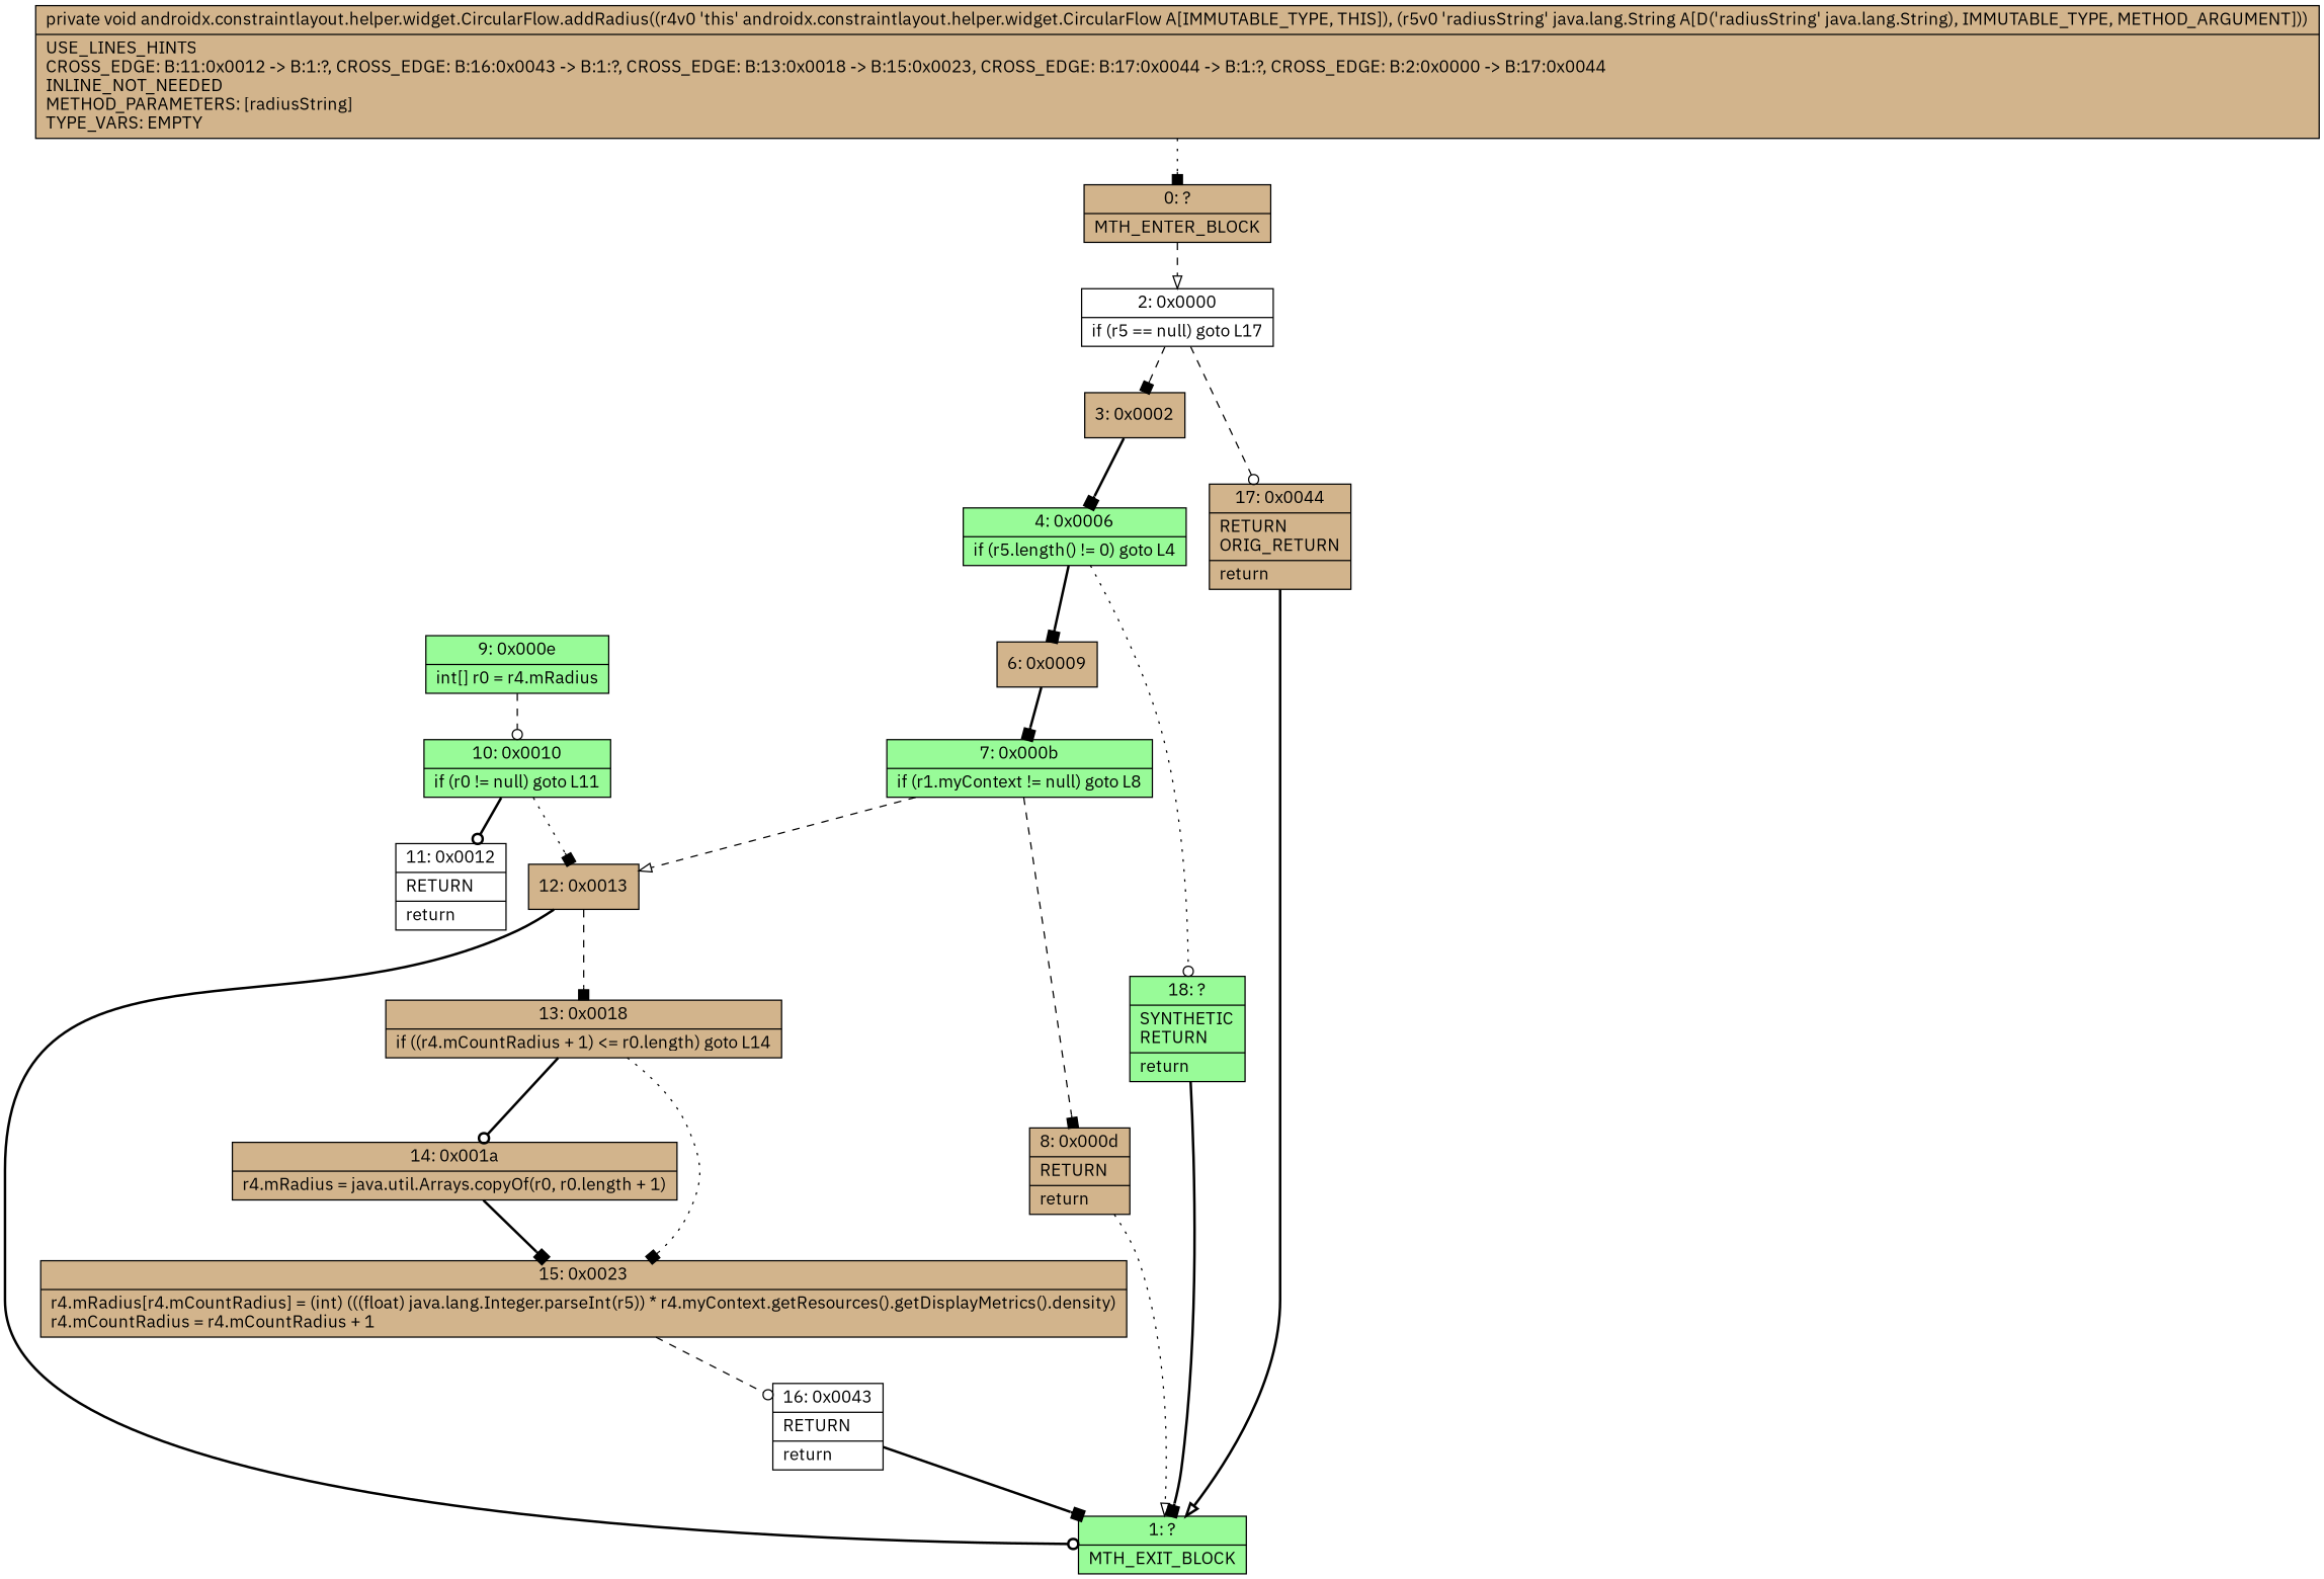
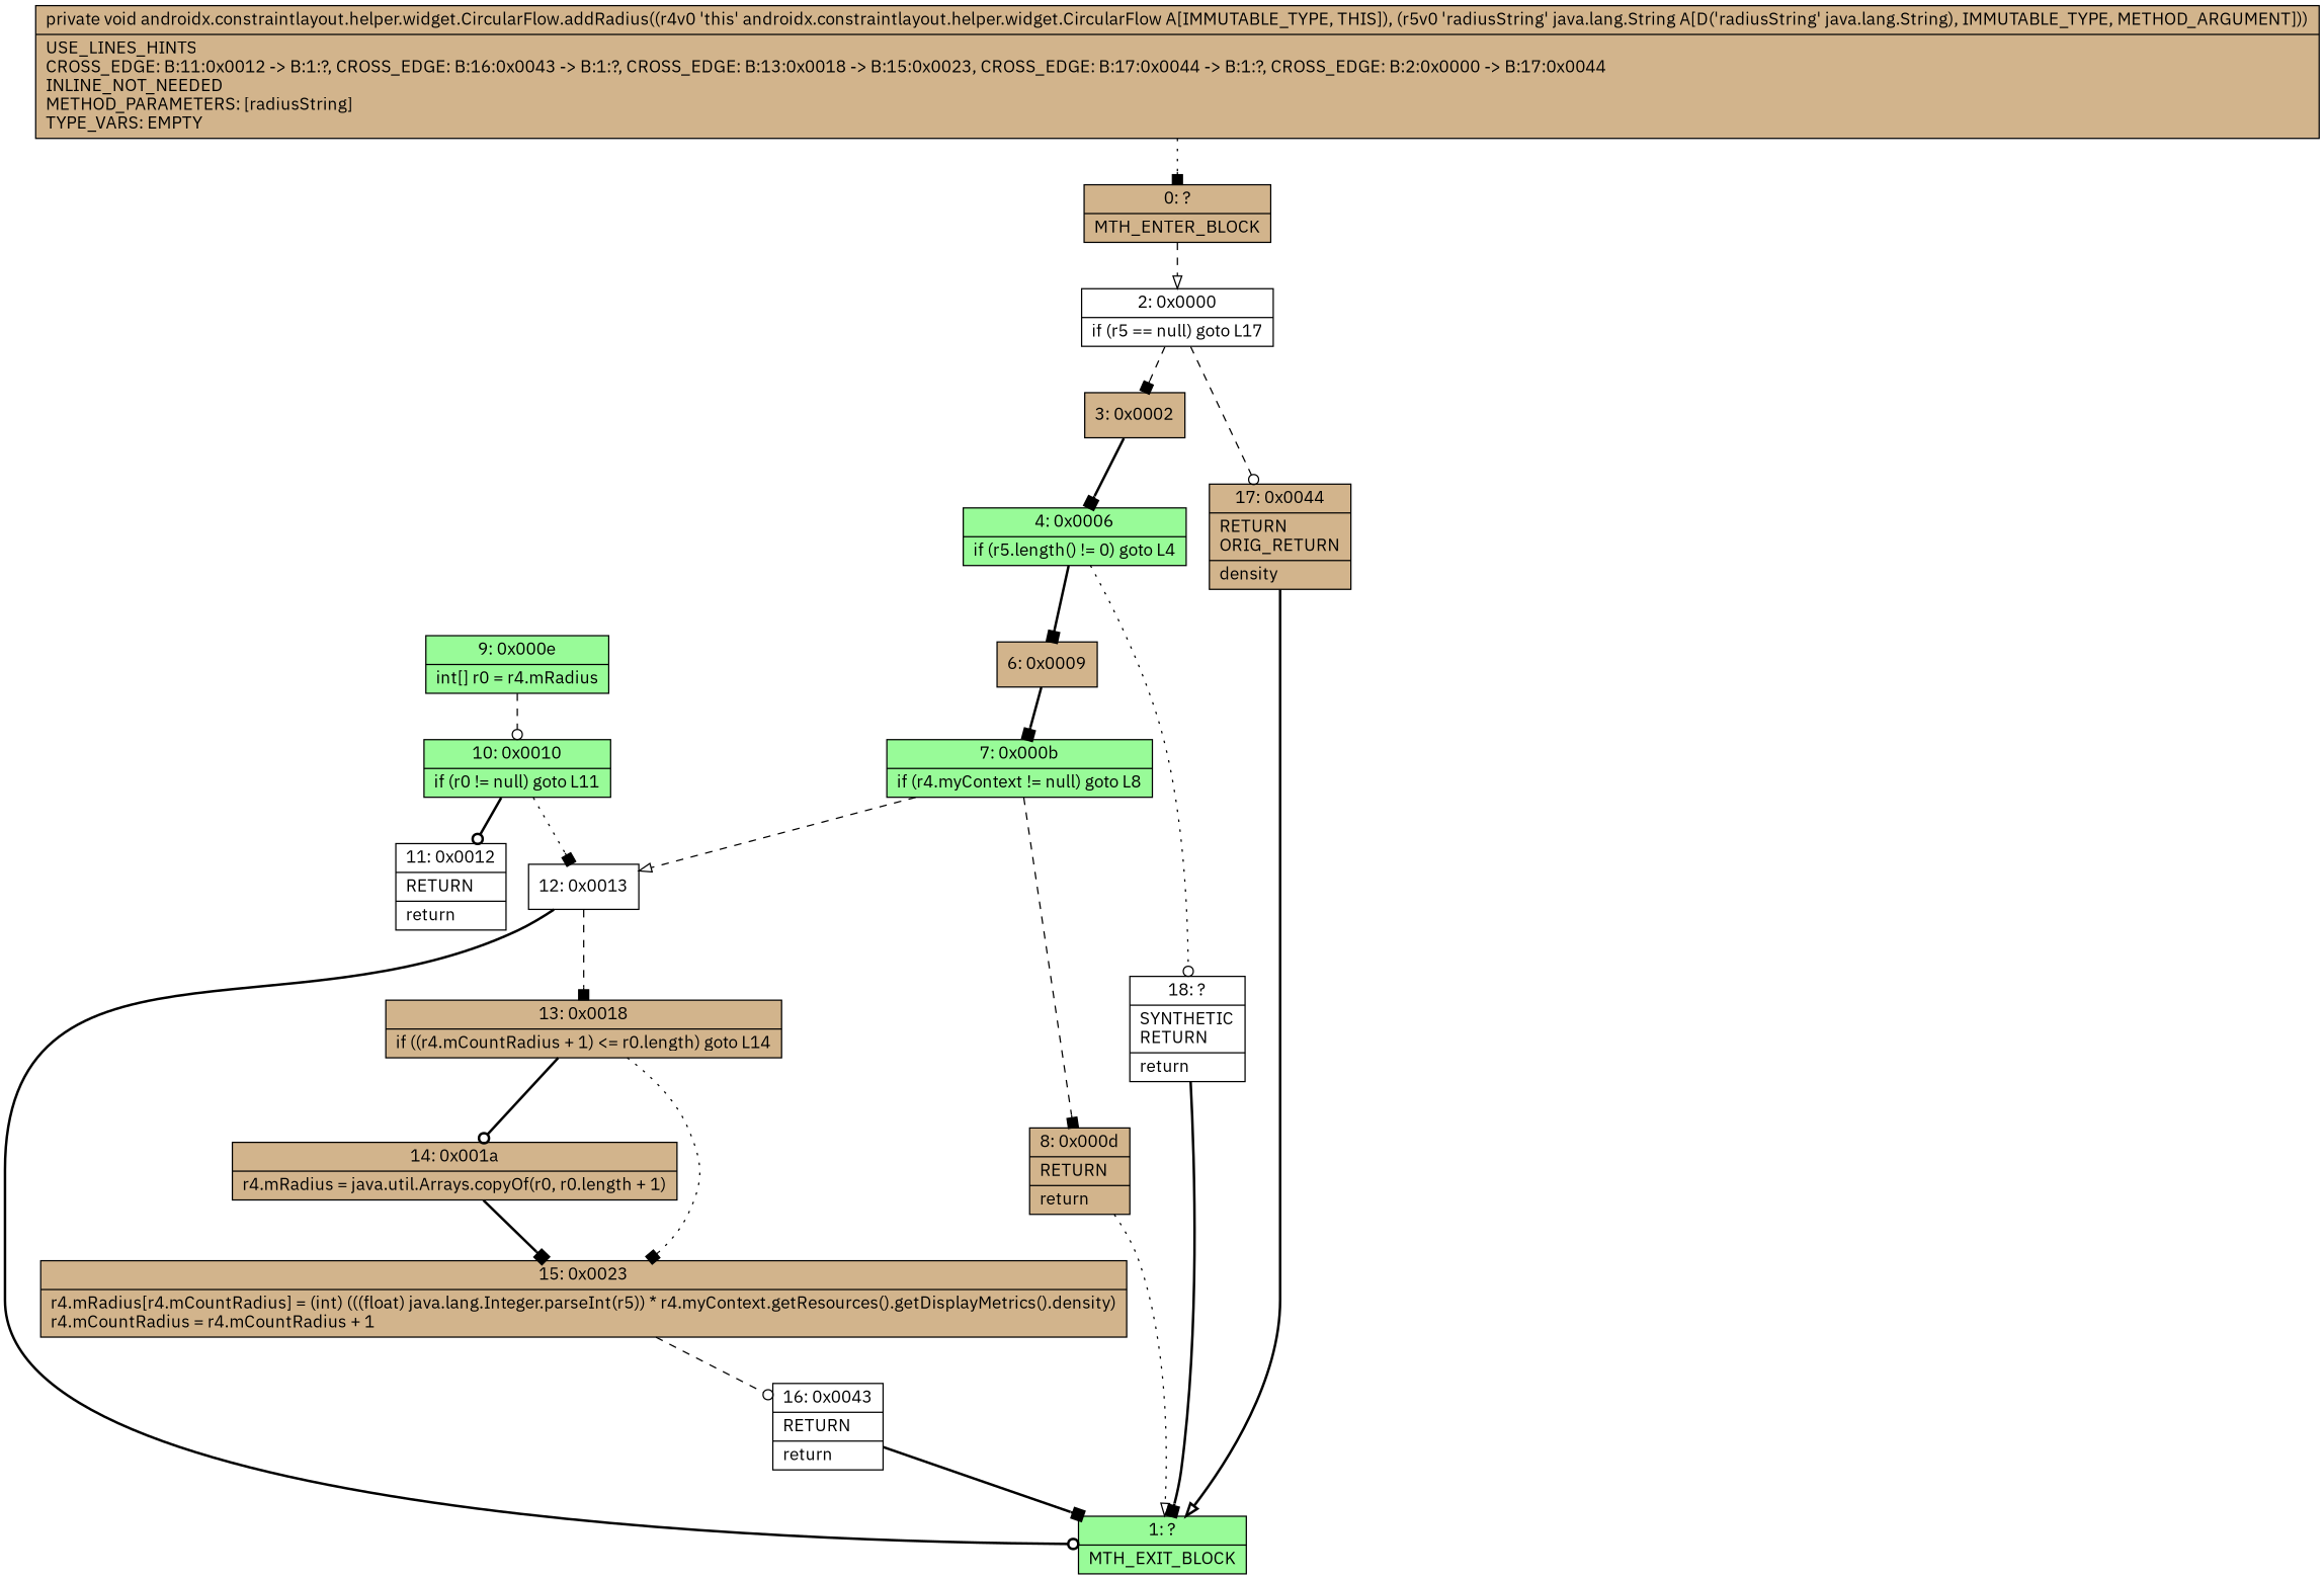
  digraph {
    fontname="IBM Plex Sans"
    node [fillcolor=tan fontname="IBM Plex Sans" shape=record style=filled]
    edge [arrowhead=box fontname="IBM Plex Sans" style=bold]
    n1 [label="{0\:\ ?|MTH_ENTER_BLOCK\l}"]
    n2 [fillcolor=white label="{2\:\ 0x0000|if (r5 == null) goto L17\l}"]
    n3 [label="{3\:\ 0x0002}"]
-   n4 [label="{17\:\ 0x0044|RETURN\lORIG_RETURN\l|return\l}"]
+   n4 [label="{17\:\ 0x0044|RETURN\lORIG_RETURN\l|density\l}"]
    n5 [fillcolor=palegreen label="{4\:\ 0x0006|if (r5.length() != 0) goto L4\l}"]
    n6 [fillcolor=palegreen label="{1\:\ ?|MTH_EXIT_BLOCK\l}"]
    n7 [label="{6\:\ 0x0009}"]
-   n8 [fillcolor=palegreen label="{18\:\ ?|SYNTHETIC\lRETURN\l|return\l}"]
-   n9 [fillcolor=palegreen label="{7\:\ 0x000b|if (r1.myContext != null) goto L8\l}"]
+   n8 [fillcolor=white label="{18\:\ ?|SYNTHETIC\lRETURN\l|return\l}"]
+   n9 [fillcolor=palegreen label="{7\:\ 0x000b|if (r4.myContext != null) goto L8\l}"]
    n10 [label="{8\:\ 0x000d|RETURN\l|return\l}"]
-   n11 [label="{12\:\ 0x0013}"]
+   n11 [fillcolor=white label="{12\:\ 0x0013}"]
    n12 [fillcolor=palegreen label="{9\:\ 0x000e|int[] r0 = r4.mRadius\l}"]
    n13 [fillcolor=palegreen label="{10\:\ 0x0010|if (r0 != null) goto L11\l}"]
    n14 [fillcolor=white label="{11\:\ 0x0012|RETURN\l|return\l}"]
    n15 [label="{13\:\ 0x0018|if ((r4.mCountRadius + 1) \<= r0.length) goto L14\l}"]
    n16 [label="{14\:\ 0x001a|r4.mRadius = java.util.Arrays.copyOf(r0, r0.length + 1)\l}"]
    n17 [label="{15\:\ 0x0023|r4.mRadius[r4.mCountRadius] = (int) (((float) java.lang.Integer.parseInt(r5)) * r4.myContext.getResources().getDisplayMetrics().density)\lr4.mCountRadius = r4.mCountRadius + 1\l}"]
    n18 [fillcolor=white label="{16\:\ 0x0043|RETURN\l|return\l}"]
    n19 [label="{private void androidx.constraintlayout.helper.widget.CircularFlow.addRadius((r4v0 'this' androidx.constraintlayout.helper.widget.CircularFlow A[IMMUTABLE_TYPE, THIS]), (r5v0 'radiusString' java.lang.String A[D('radiusString' java.lang.String), IMMUTABLE_TYPE, METHOD_ARGUMENT]))  | USE_LINES_HINTS\lCROSS_EDGE: B:11:0x0012 \-\> B:1:?, CROSS_EDGE: B:16:0x0043 \-\> B:1:?, CROSS_EDGE: B:13:0x0018 \-\> B:15:0x0023, CROSS_EDGE: B:17:0x0044 \-\> B:1:?, CROSS_EDGE: B:2:0x0000 \-\> B:17:0x0044\lINLINE_NOT_NEEDED\lMETHOD_PARAMETERS: [radiusString]\lTYPE_VARS: EMPTY\l}"]
    n1 -> n2 [arrowhead=onormal style=dashed]
    n2 -> n3 [style=dashed]
    n2 -> n4 [arrowhead=odot style=dashed]
    n3 -> n5
    n4 -> n6 [arrowhead=onormal]
    n5 -> n7
    n5 -> n8 [arrowhead=odot style=dotted]
    n7 -> n9
    n8 -> n6
    n9 -> n10 [style=dashed]
    n9 -> n11 [arrowhead=onormal style=dashed]
    n10 -> n6 [arrowhead=onormal style=dotted]
    n11 -> n6 [arrowhead=odot]
    n11 -> n15 [style=dashed]
    n12 -> n13 [arrowhead=odot style=dashed]
    n13 -> n11 [style=dotted]
    n13 -> n14 [arrowhead=odot]
    n15 -> n16 [arrowhead=odot]
    n15 -> n17 [style=dotted]
    n16 -> n17
    n17 -> n18 [arrowhead=odot style=dashed]
    n18 -> n6
    n19 -> n1 [style=dotted]
  }
